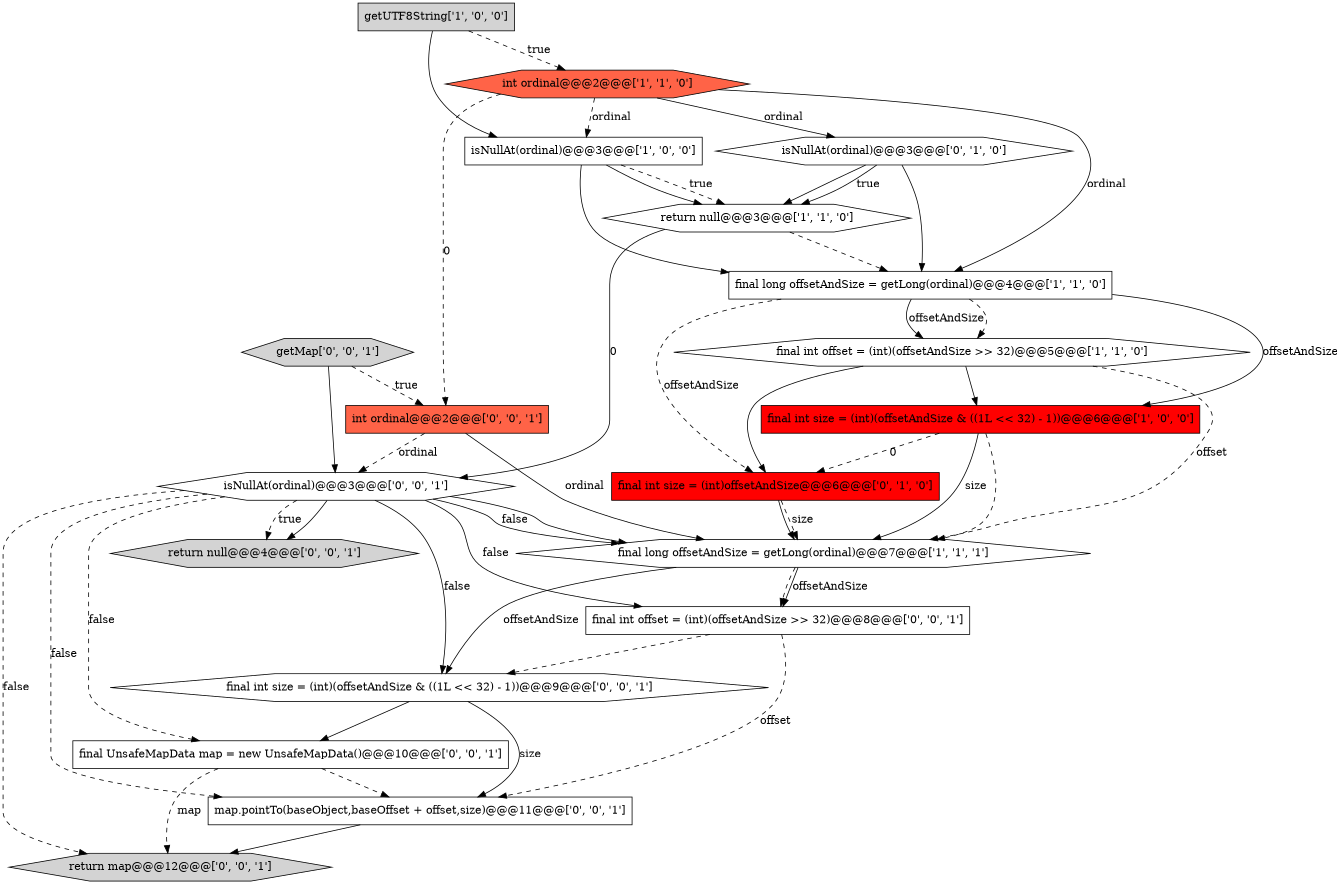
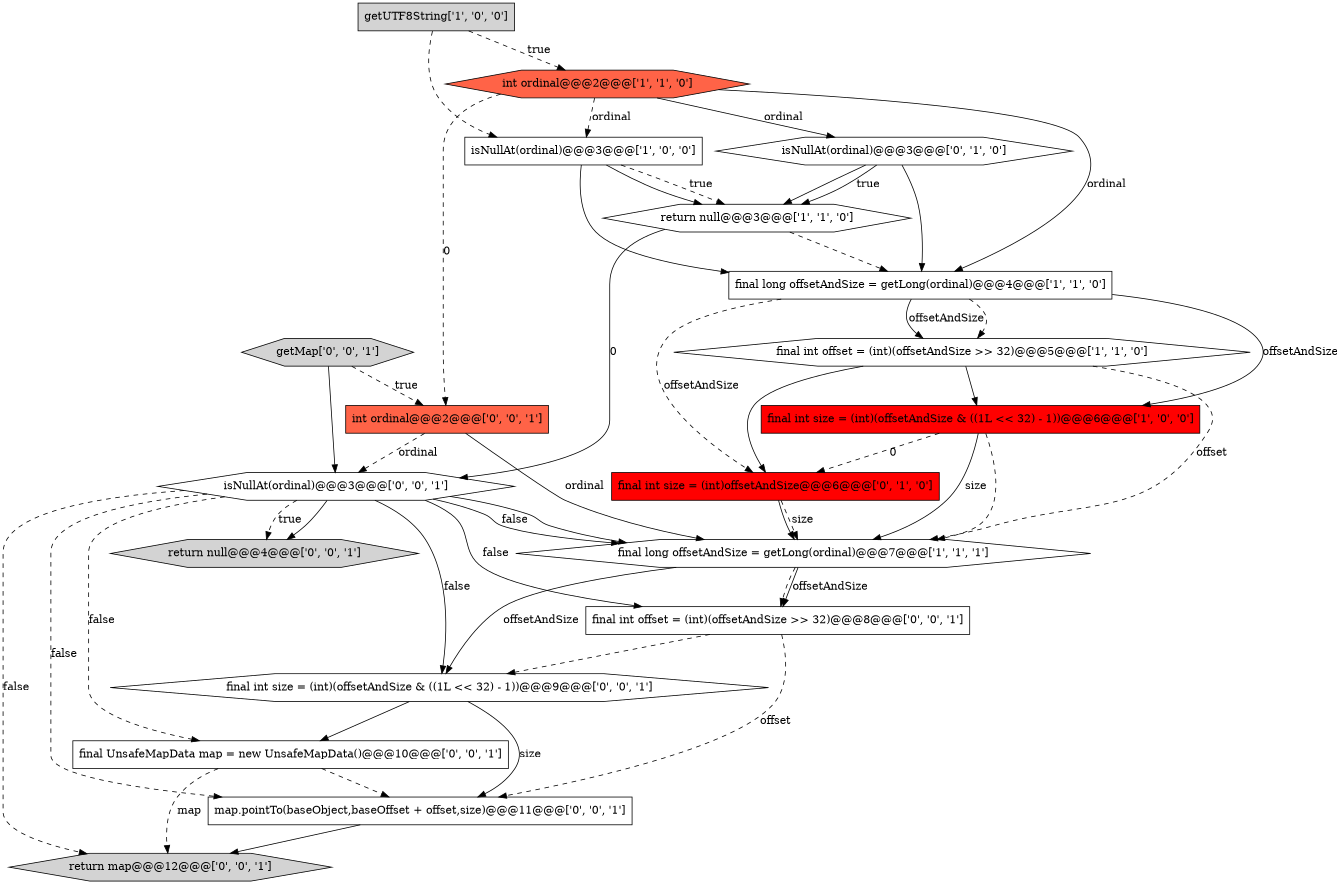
  digraph {
    node [fillcolor=white shape=hexagon style=filled]
    edge [style=solid]
    n1 [fillcolor=tomato label="int ordinal@@@2@@@['1', '1', '0']"]
    n2 [label="final long offsetAndSize = getLong(ordinal)@@@4@@@['1', '1', '0']" shape=box]
    n3 [fillcolor=tomato label="int ordinal@@@2@@@['0', '0', '1']" shape=box]
    n4 [label="isNullAt(ordinal)@@@3@@@['0', '1', '0']"]
    n5 [label="isNullAt(ordinal)@@@3@@@['1', '0', '0']" shape=box]
    n6 [fillcolor=red label="final int size = (int)offsetAndSize@@@6@@@['0', '1', '0']" shape=box]
    n7 [fillcolor=red label="final int size = (int)(offsetAndSize & ((1L << 32) - 1))@@@6@@@['1', '0', '0']" shape=box]
    n8 [label="final int offset = (int)(offsetAndSize >> 32)@@@5@@@['1', '1', '0']"]
    n9 [label="final long offsetAndSize = getLong(ordinal)@@@7@@@['1', '1', '1']"]
    n10 [label="isNullAt(ordinal)@@@3@@@['0', '0', '1']"]
    n11 [label="return null@@@3@@@['1', '1', '0']"]
    n12 [label="final int offset = (int)(offsetAndSize >> 32)@@@8@@@['0', '0', '1']" shape=box]
    n13 [label="final int size = (int)(offsetAndSize & ((1L << 32) - 1))@@@9@@@['0', '0', '1']"]
    n14 [fillcolor=lightgray label="return null@@@4@@@['0', '0', '1']"]
    n15 [label="map.pointTo(baseObject,baseOffset + offset,size)@@@11@@@['0', '0', '1']" shape=box]
    n16 [fillcolor=lightgray label="return map@@@12@@@['0', '0', '1']"]
    n17 [label="final UnsafeMapData map = new UnsafeMapData()@@@10@@@['0', '0', '1']" shape=box]
    n18 [fillcolor=lightgray label="getMap['0', '0', '1']"]
    n19 [fillcolor=lightgray label="getUTF8String['1', '0', '0']" shape=box]
    n1 -> n2 [label=ordinal]
    n1 -> n3 [label=0 style=dashed]
    n1 -> n4 [label=ordinal]
    n1 -> n5 [label=ordinal style=dashed]
    n2 -> n6 [label=offsetAndSize style=dashed]
    n2 -> n7 [label=offsetAndSize]
    n2 -> n8 [label=offsetAndSize]
    n2 -> n8 [style=dashed]
    n3 -> n9 [label=ordinal]
    n3 -> n10 [label=ordinal style=dashed]
    n4 -> n2
    n4 -> n11
    n4 -> n11 [label=true]
    n5 -> n2
    n5 -> n11 [label=true style=dashed]
    n5 -> n11
    n6 -> n9
    n6 -> n9 [label=size style=dashed]
    n7 -> n6 [label=0 style=dashed]
    n7 -> n9 [style=dashed]
    n7 -> n9 [label=size]
    n8 -> n6
    n8 -> n7
    n8 -> n9 [label=offset style=dashed]
    n9 -> n12 [label=offsetAndSize]
    n9 -> n12 [style=dashed]
    n9 -> n13 [label=offsetAndSize]
    n10 -> n9 [label=false]
    n10 -> n9
    n10 -> n12 [label=false]
    n10 -> n13 [label=false]
    n10 -> n14
    n10 -> n14 [label=true style=dashed]
    n10 -> n15 [label=false style=dashed]
    n10 -> n16 [label=false style=dashed]
    n10 -> n17 [label=false style=dashed]
    n11 -> n2 [style=dashed]
    n11 -> n10 [label=0]
    n12 -> n13 [style=dashed]
    n12 -> n15 [label=offset style=dashed]
    n13 -> n15 [label=size]
    n13 -> n17
    n15 -> n16
    n17 -> n15 [style=dashed]
    n17 -> n16 [label=map style=dashed]
    n18 -> n3 [label=true style=dashed]
    n18 -> n10
    n19 -> n1 [label=true style=dashed]
-   n19 -> n5
+   n19 -> n5 [style=dashed]
  }
